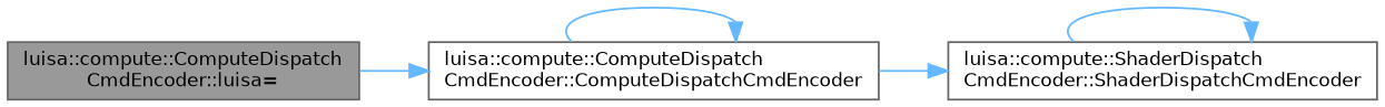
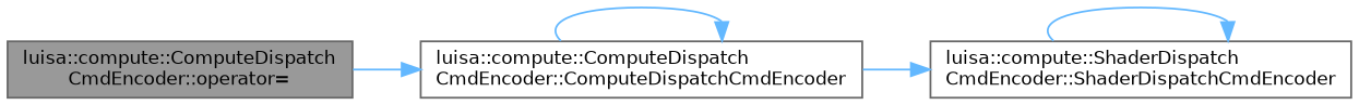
  digraph {
    rankdir=LR
    node [color=grey40 fillcolor=white fontname=Helvetica fontsize=10 shape=box style=filled]
    edge [color=steelblue1 fontname=Helvetica fontsize=10 labelfontname=Helvetica labelfontsize=10 style=solid]
-   n1 [color=gray40 fillcolor=grey60 fontcolor=black height=0.2 label="luisa::compute::ComputeDispatch\lCmdEncoder::luisa=" width=0.4]
+   n1 [color=gray40 fillcolor=grey60 fontcolor=black height=0.2 label="luisa::compute::ComputeDispatch\lCmdEncoder::operator=" width=0.4]
    n2 [height=0.2 label="luisa::compute::ComputeDispatch\lCmdEncoder::ComputeDispatchCmdEncoder" width=0.4]
    n3 [height=0.2 label="luisa::compute::ShaderDispatch\lCmdEncoder::ShaderDispatchCmdEncoder" width=0.4]
    n1 -> n2
    n2 -> n2
    n2 -> n3
    n3 -> n3
  }
